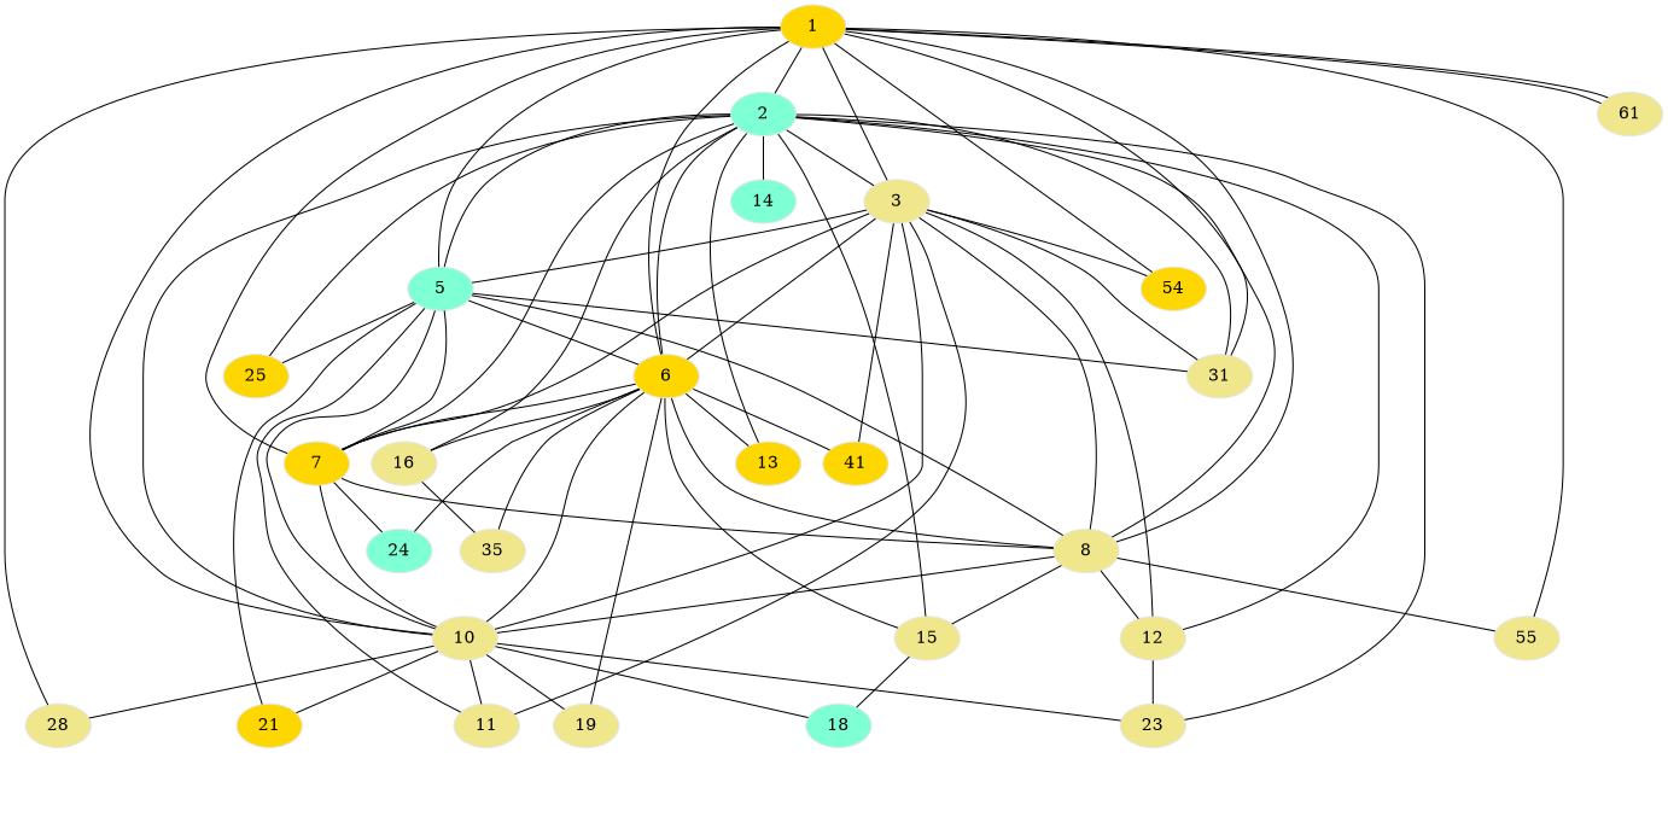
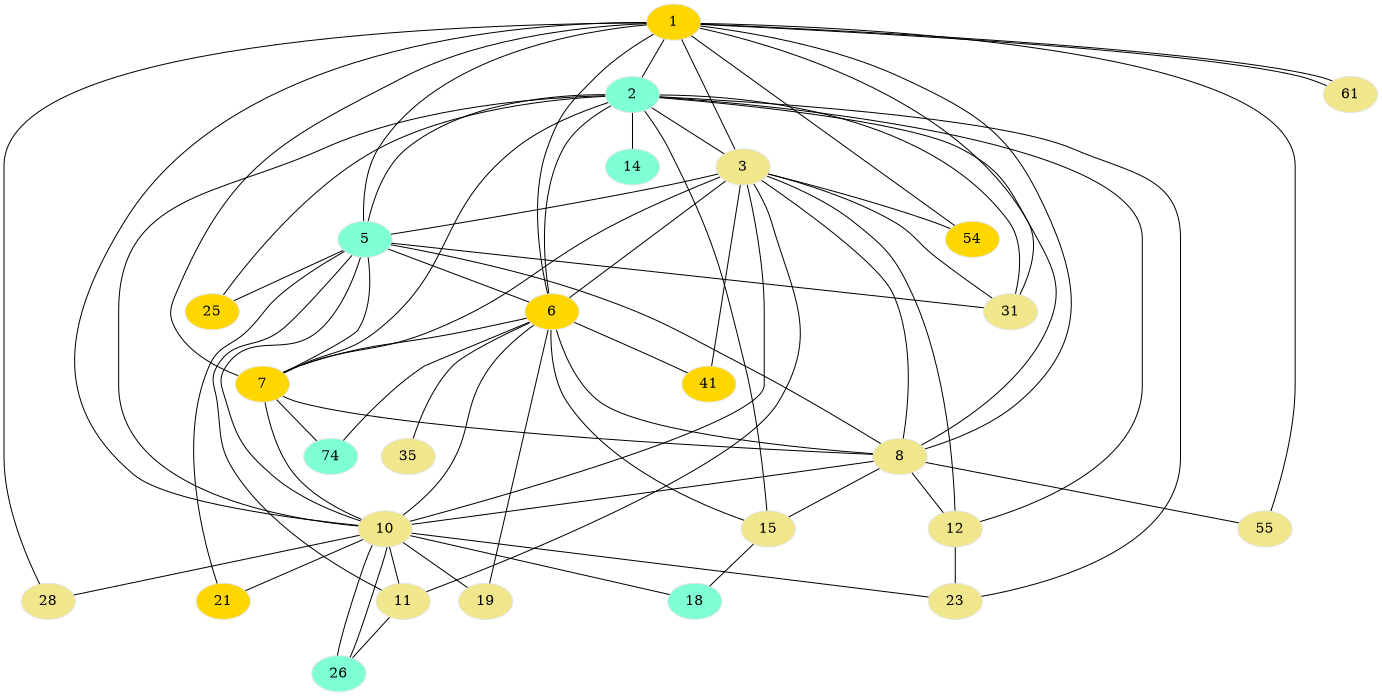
  graph {
    node [color=gray90 fillcolor=khaki style=filled]
    1 [fillcolor=gold super="+30"]
    2 [fillcolor=aquamarine super="+51+60+48+22+32+33+29+4"]
    3 [super="+9"]
    5 [fillcolor=aquamarine super="+20"]
    6 [fillcolor=gold]
    7 [fillcolor=gold]
    8
    10 [super="+39+58+50+17"]
    28
    31 [super="+56+42"]
    54 [fillcolor=gold]
    55
    61
    12
-   13 [fillcolor=gold]
    14 [fillcolor=aquamarine]
    15
-   16
    23 [super="+53"]
    25 [fillcolor=gold]
    11 [super="+47+38"]
    41 [fillcolor=gold]
    21 [fillcolor=gold]
    19
-   24 [fillcolor=aquamarine]
+   24 [fillcolor=aquamarine label=74]
    35
    18 [fillcolor=aquamarine]
+   26 [fillcolor=aquamarine super="+40"]
    1 -- 2 [weight=2]
    1 -- 3 [weight=2]
    1 -- 5
    1 -- 6 [weight=2]
    1 -- 7
    1 -- 8
    1 -- 10
    1 -- 28
    1 -- 31
    1 -- 54
    1 -- 55
    1 -- 61
    1 -- 61
    2 -- 3 [weight=7]
    2 -- 5 [weight=3]
    2 -- 6 [weight=2]
    2 -- 7 [weight=2]
    2 -- 8 [weight=3]
    2 -- 10 [weight=4]
    2 -- 31
    2 -- 12
-   2 -- 13 [weight=2]
    2 -- 14 [weight=2]
    2 -- 15
-   2 -- 16 [weight=2]
    2 -- 23 [weight=2]
    2 -- 25
    3 -- 5 [weight=2]
    3 -- 6 [weight=2]
    3 -- 7 [weight=2]
    3 -- 8 [weight=2]
    3 -- 10 [weight=3]
    3 -- 31
    3 -- 54
    3 -- 12
    3 -- 11
    3 -- 41
    5 -- 6 [weight=3]
    5 -- 7
    5 -- 8
    5 -- 10
    5 -- 31
    5 -- 25
    5 -- 11
    5 -- 21
    6 -- 7
    6 -- 8
    6 -- 10
-   6 -- 13
    6 -- 15
-   6 -- 16
    6 -- 41
    6 -- 19
    6 -- 24
    6 -- 35
    7 -- 8
    7 -- 10 [weight=2]
    7 -- 24
    8 -- 10 [weight=2]
    8 -- 55
    8 -- 12
    8 -- 15
    10 -- 28
    10 -- 23 [weight=2]
    10 -- 11 [weight=2]
    10 -- 21
    10 -- 19
    10 -- 18
+   10 -- 26
+   10 -- 26
    12 -- 23
    15 -- 18
-   16 -- 35
+   11 -- 26
  }
